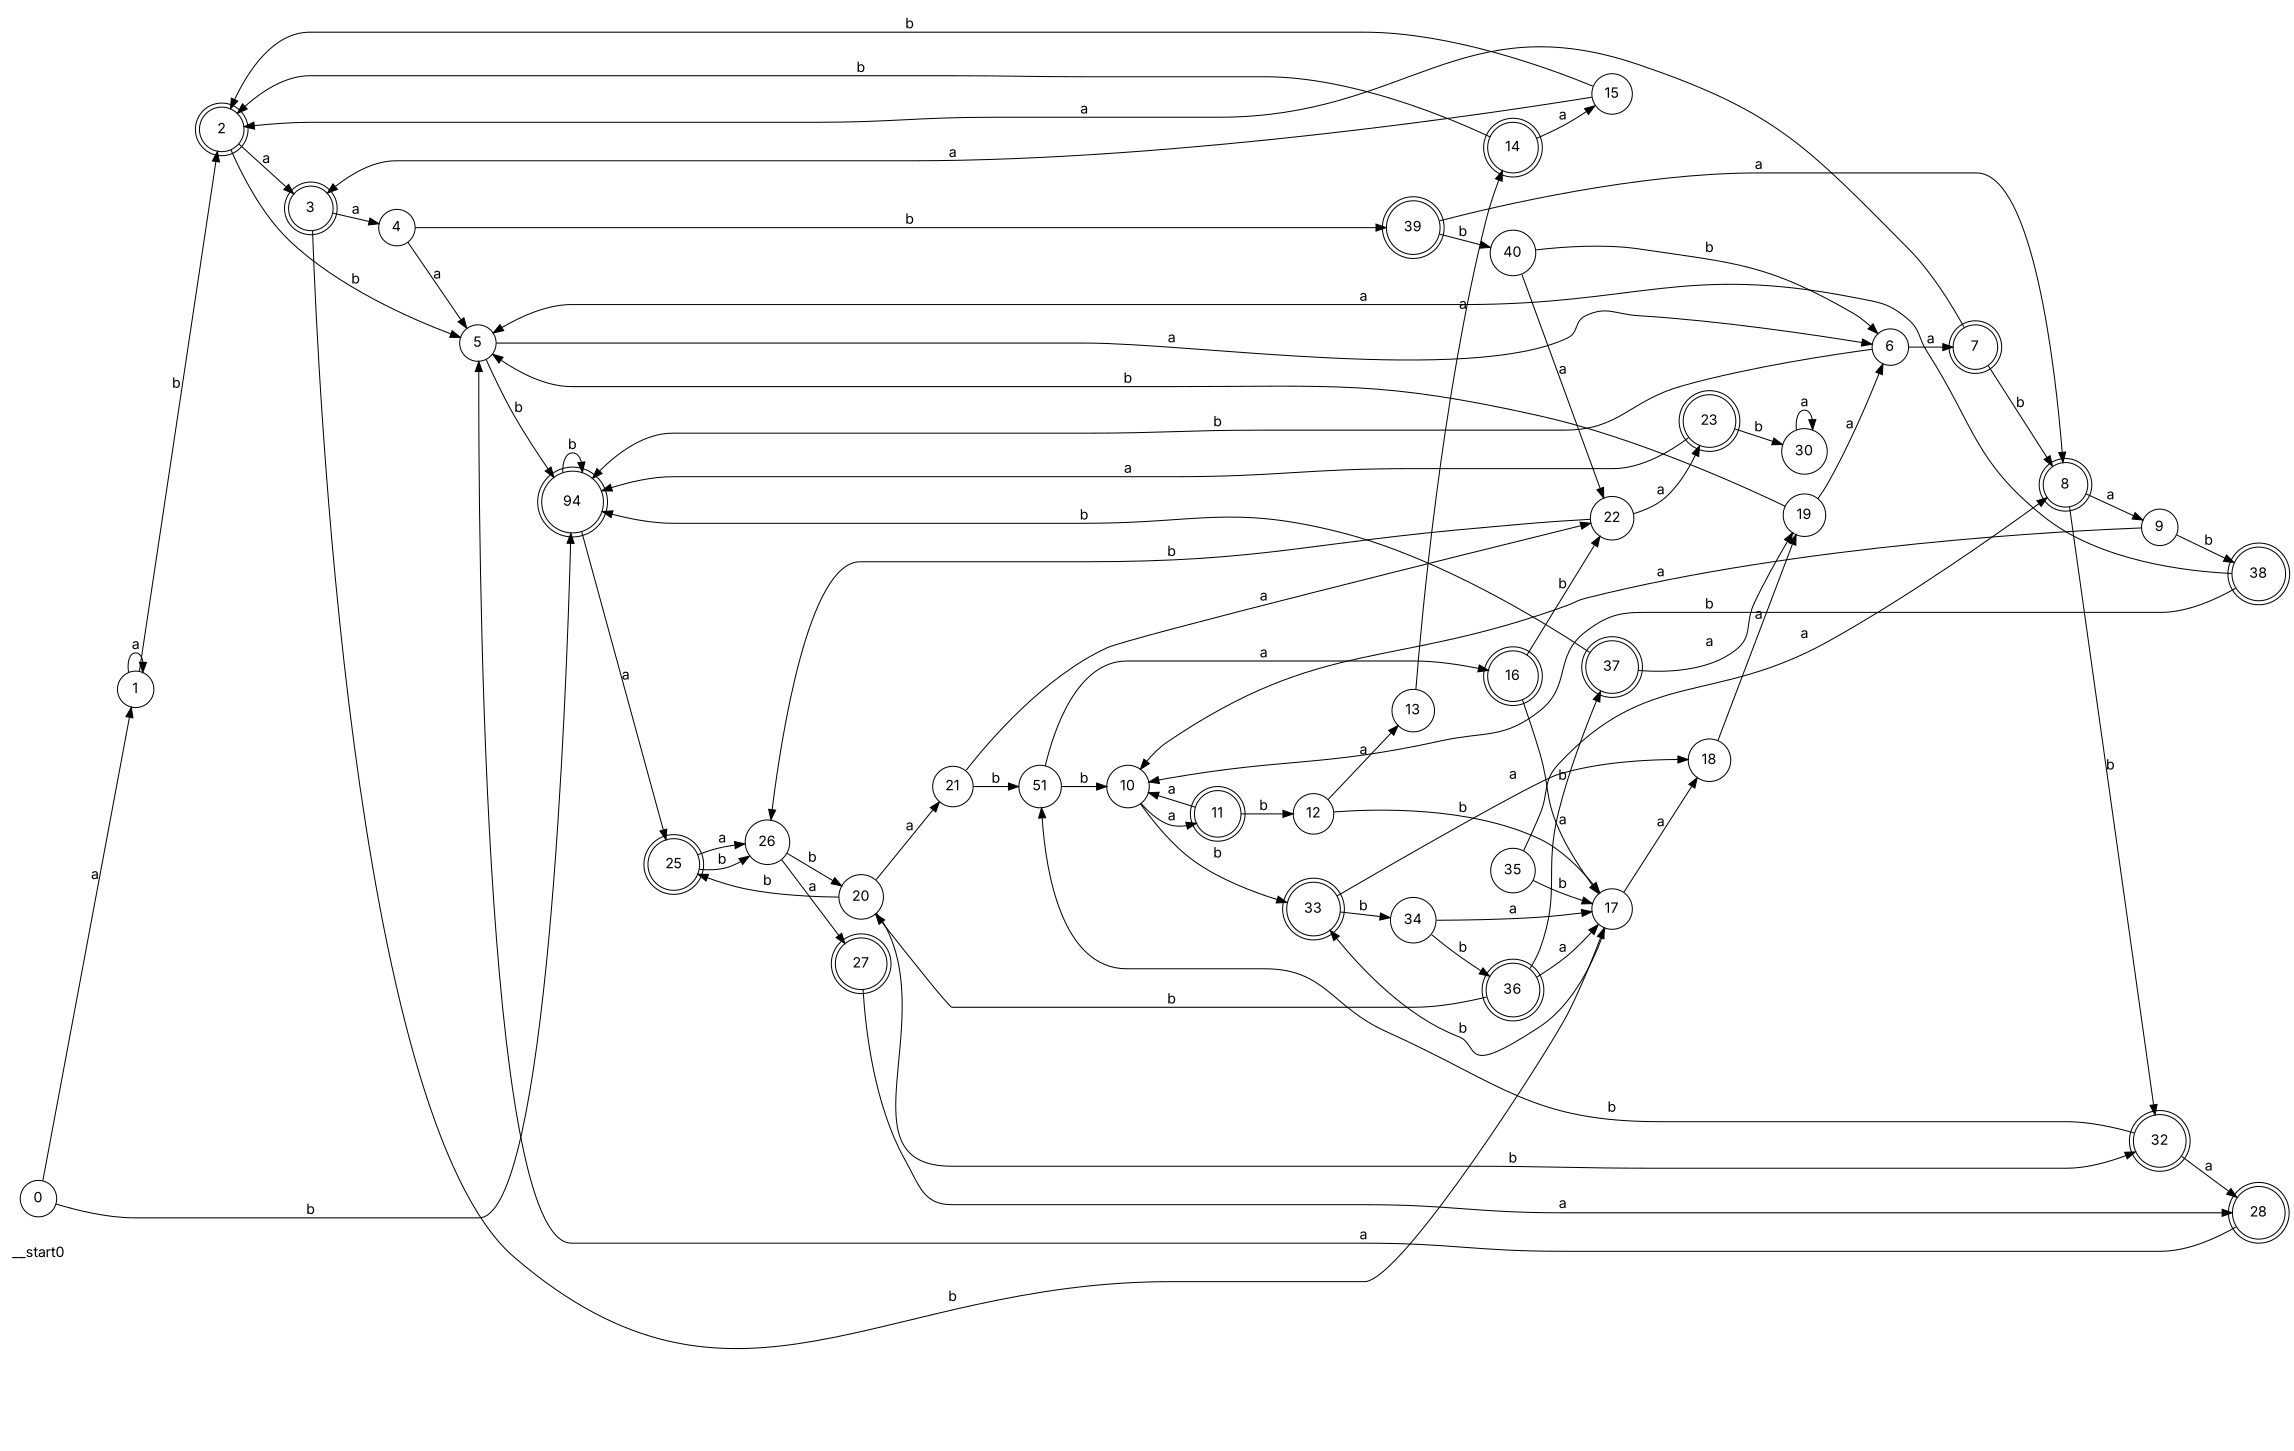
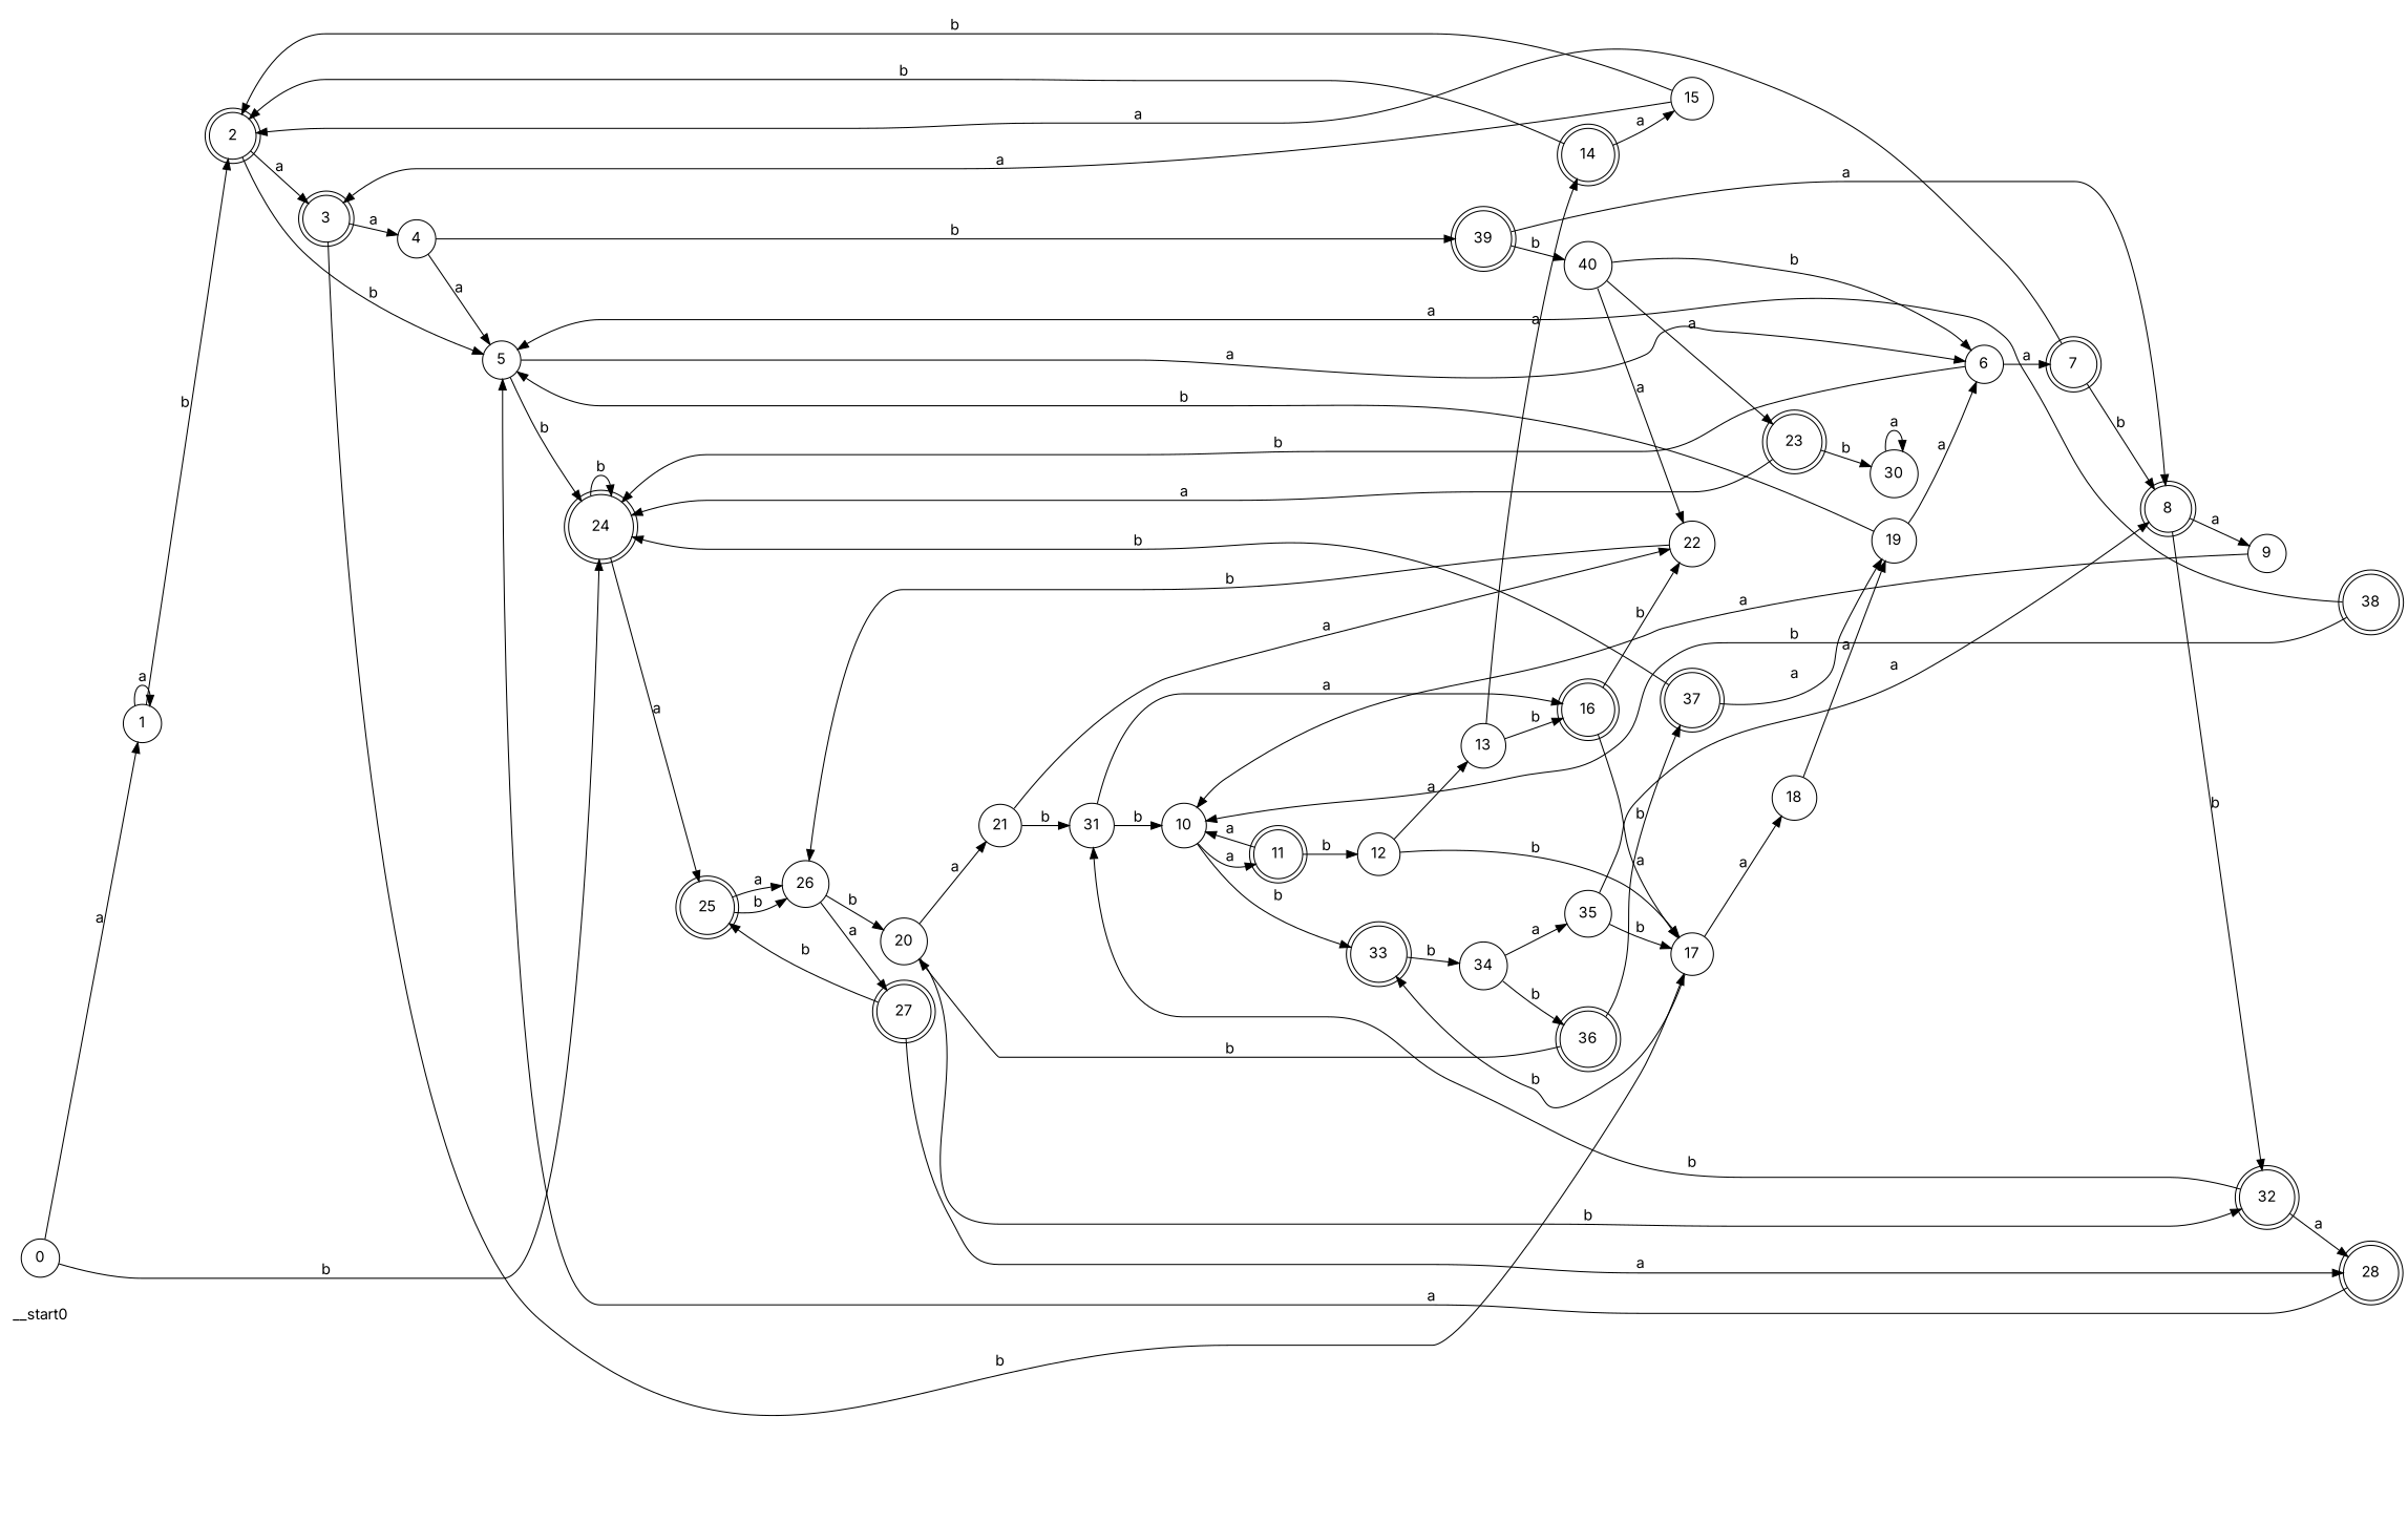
  digraph {
    fontname=Inter
    rankdir=LR
    node [fontname=Inter shape=circle color=black fillcolor=white style=filled]
    edge [fontname=Inter]
    __start0 [shape=none color="" fillcolor="" style=""]
    n2 [label=0]
    n3 [label=1]
-   n4 [label=94 shape=doublecircle style="rounded,filled"]
+   n4 [label=24 shape=doublecircle style="rounded,filled"]
    n5 [label=2 shape=doublecircle style="rounded,filled"]
    n6 [label=25 shape=doublecircle style="rounded,filled"]
    n7 [label=3 shape=doublecircle style="rounded,filled"]
    n8 [label=5]
    n9 [label=4]
    n10 [label=17]
    n11 [label=6]
    n12 [label=39 shape=doublecircle style="rounded,filled"]
    n13 [label=33 shape=doublecircle style="rounded,filled"]
    n14 [label=18]
    n15 [label=8 shape=doublecircle style="rounded,filled"]
    n16 [label=40]
    n17 [label=7 shape=doublecircle style="rounded,filled"]
    n18 [label=9]
    n19 [label=32 shape=doublecircle style="rounded,filled"]
    n20 [label=10]
    n21 [label=38 shape=doublecircle style="rounded,filled"]
-   n22 [label=51]
+   n22 [label=31]
    n23 [label=28 shape=doublecircle style="rounded,filled"]
    n24 [label=11 shape=doublecircle style="rounded,filled"]
    n25 [label=12]
    n26 [label=34]
    n27 [label=13]
    n28 [label=14 shape=doublecircle style="rounded,filled"]
    n29 [label=16 shape=doublecircle style="rounded,filled"]
    n30 [label=15]
    n31 [label=22]
    n32 [label=23 shape=doublecircle style="rounded,filled"]
    n33 [label=26]
    n34 [label=19]
    n35 [label=20]
    n36 [label=21]
    n37 [label=30]
    n38 [label=27 shape=doublecircle style="rounded,filled"]
    n39 [label=35]
    n40 [label=36 shape=doublecircle style="rounded,filled"]
    n41 [label=37 shape=doublecircle style="rounded,filled"]
    n2 -> n3 [label=a]
    n2 -> n4 [label=b]
    n3 -> n3 [label=a]
    n3 -> n5 [label=b]
    n4 -> n4 [label=b]
    n4 -> n6 [label=a]
    n5 -> n7 [label=a]
    n5 -> n8 [label=b]
    n6 -> n33 [label=a]
    n6 -> n33 [label=b]
    n7 -> n9 [label=a]
    n7 -> n10 [label=b]
    n8 -> n4 [label=b]
    n8 -> n11 [label=a]
    n9 -> n8 [label=a]
    n9 -> n12 [label=b]
    n10 -> n13 [label=b]
    n10 -> n14 [label=a]
    n11 -> n4 [label=b]
    n11 -> n17 [label=a]
    n12 -> n15 [label=a]
    n12 -> n16 [label=b]
-   n13 -> n14 [label=a]
    n13 -> n26 [label=b]
    n14 -> n34 [label=a]
    n15 -> n18 [label=a]
    n15 -> n19 [label=b]
    n16 -> n11 [label=b]
    n16 -> n31 [label=a]
    n17 -> n5 [label=a]
    n17 -> n15 [label=b]
    n18 -> n20 [label=a]
-   n18 -> n21 [label=b]
    n19 -> n22 [label=b]
    n19 -> n23 [label=a]
    n20 -> n13 [label=b]
    n20 -> n24 [label=a]
    n21 -> n8 [label=a]
    n21 -> n20 [label=b]
    n22 -> n20 [label=b]
    n22 -> n29 [label=a]
    n23 -> n8 [label=a]
    n24 -> n20 [label=a]
    n24 -> n25 [label=b]
    n25 -> n10 [label=b]
    n25 -> n27 [label=a]
-   n26 -> n10 [label=a]
+   n26 -> n39 [label=a]
    n26 -> n40 [label=b]
    n27 -> n28 [label=a]
+   n27 -> n29 [label=b]
    n28 -> n5 [label=b]
    n28 -> n30 [label=a]
    n29 -> n10 [label=a]
    n29 -> n31 [label=b]
    n30 -> n5 [label=b]
    n30 -> n7 [label=a]
-   n31 -> n32 [label=a]
+   n16 -> n32 [label=a]
    n31 -> n33 [label=b]
    n32 -> n4 [label=a]
    n32 -> n37 [label=b]
    n33 -> n35 [label=b]
    n33 -> n38 [label=a]
    n34 -> n8 [label=b]
    n34 -> n11 [label=a]
    n35 -> n19 [label=b]
    n35 -> n36 [label=a]
    n36 -> n22 [label=b]
    n36 -> n31 [label=a]
    n37 -> n37 [label=a]
-   n35 -> n6 [label=b]
+   n38 -> n6 [label=b]
    n38 -> n23 [label=a]
    n39 -> n10 [label=b]
    n39 -> n15 [label=a]
-   n40 -> n10 [label=a]
    n40 -> n35 [label=b]
    n40 -> n41 [label=b]
    n41 -> n4 [label=b]
    n41 -> n34 [label=a]
  }
